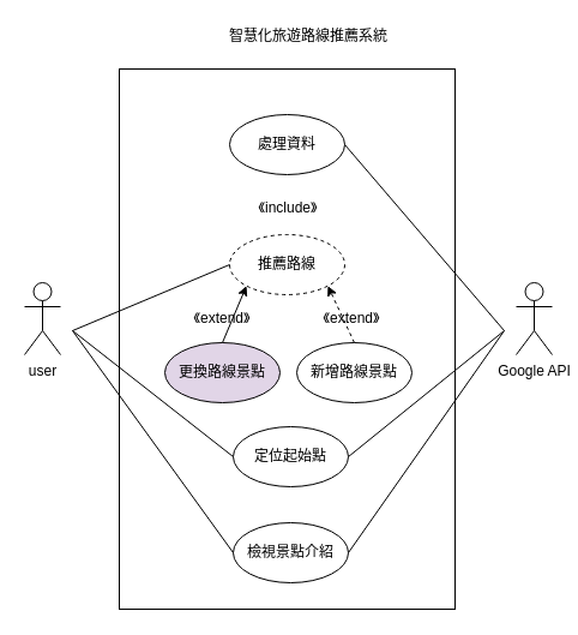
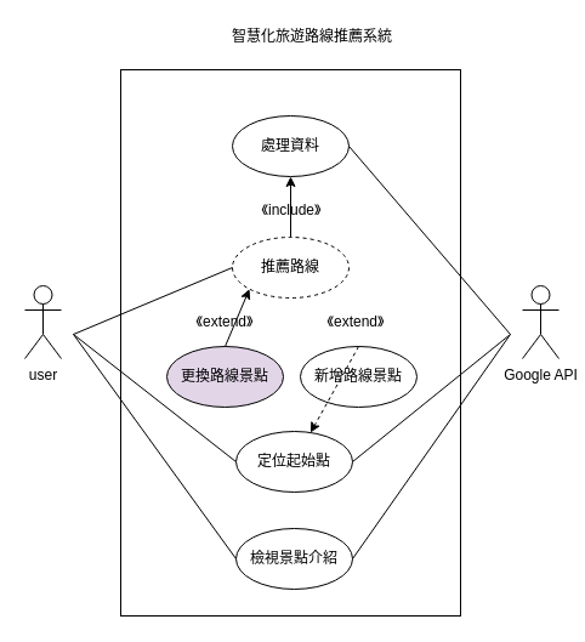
  <mxCell id="0" />
  <mxCell id="1" parent="0" />
  <mxCell id="2" value="" style="rounded=0;whiteSpace=wrap;html=1;" parent="1" vertex="1"><mxGeometry x="99" y="57" width="280" height="450" as="geometry" /></mxCell>
  <mxCell id="3" value="定位起始點" style="ellipse;whiteSpace=wrap;html=1;" parent="1" vertex="1"><mxGeometry x="194" y="355" width="96" height="50" as="geometry" /></mxCell>
+ <mxCell id="4" style="edgeStyle=orthogonalEdgeStyle;rounded=0;orthogonalLoop=1;jettySize=auto;html=1;exitX=0.5;exitY=0;exitDx=0;exitDy=0;entryX=0.5;entryY=1;entryDx=0;entryDy=0;" edge="1" parent="1" source="5" target="16"><mxGeometry relative="1" as="geometry" /></mxCell>
  <mxCell id="5" value="推薦路線" style="ellipse;whiteSpace=wrap;html=1;dashed=1;" parent="1" vertex="1"><mxGeometry x="191" y="195" width="96" height="50" as="geometry" /></mxCell>
  <mxCell id="6" value="user" style="shape=umlActor;verticalLabelPosition=bottom;verticalAlign=top;html=1;outlineConnect=0;" parent="1" vertex="1"><mxGeometry x="20" y="235" width="30" height="60" as="geometry" /></mxCell>
  <mxCell id="7" value="Google API" style="shape=umlActor;verticalLabelPosition=bottom;verticalAlign=top;html=1;outlineConnect=0;" parent="1" vertex="1"><mxGeometry x="430" y="235" width="30" height="60" as="geometry" /></mxCell>
  <mxCell id="8" value="新增路線景點" style="ellipse;whiteSpace=wrap;html=1;" parent="1" vertex="1"><mxGeometry x="247" y="285" width="96" height="50" as="geometry" /></mxCell>
  <mxCell id="9" value="更換路線景點" style="ellipse;whiteSpace=wrap;html=1;fillColor=#e1d5e7;" parent="1" vertex="1"><mxGeometry x="137" y="285" width="96" height="50" as="geometry" /></mxCell>
  <mxCell id="10" value="" style="endArrow=classic;html=1;exitX=0.5;exitY=0;exitDx=0;exitDy=0;entryX=0;entryY=1;entryDx=0;entryDy=0;dashed=0;" parent="1" source="9" target="5" edge="1"><mxGeometry width="50" height="50" relative="1" as="geometry"><mxPoint x="167" y="205" as="sourcePoint" /><mxPoint x="217" y="155" as="targetPoint" /></mxGeometry></mxCell>
- <mxCell id="11" value="" style="endArrow=classic;html=1;exitX=0.5;exitY=0;exitDx=0;exitDy=0;entryX=1;entryY=1;entryDx=0;entryDy=0;dashed=1;" parent="1" source="8" target="5" edge="1"><mxGeometry width="50" height="50" relative="1" as="geometry"><mxPoint x="185" y="295" as="sourcePoint" /><mxPoint x="215.059" y="247.678" as="targetPoint" /></mxGeometry></mxCell>
+ <mxCell id="11" value="" style="endArrow=classic;html=1;exitX=0.5;exitY=0;exitDx=0;exitDy=0;dashed=1;" parent="1" source="8" target="3" edge="1"><mxGeometry width="50" height="50" relative="1" as="geometry"><mxPoint x="185" y="295" as="sourcePoint" /><mxPoint x="215.059" y="247.678" as="targetPoint" /></mxGeometry></mxCell>
  <mxCell id="12" value="《extend》" style="text;html=1;strokeColor=none;fillColor=none;align=center;verticalAlign=middle;whiteSpace=wrap;rounded=0;" parent="1" vertex="1"><mxGeometry x="165" y="255" width="40" height="20" as="geometry" /></mxCell>
  <mxCell id="13" value="檢視景點介紹" style="ellipse;whiteSpace=wrap;html=1;" parent="1" vertex="1"><mxGeometry x="194" y="435" width="96" height="50" as="geometry" /></mxCell>
  <mxCell id="14" value="" style="endArrow=none;html=1;exitX=0;exitY=0.5;exitDx=0;exitDy=0;" parent="1" source="13" edge="1"><mxGeometry width="50" height="50" relative="1" as="geometry"><mxPoint x="170" y="371" as="sourcePoint" /><mxPoint x="60" y="275" as="targetPoint" /></mxGeometry></mxCell>
  <mxCell id="15" value="智慧化旅遊路線推薦系統" style="text;html=1;strokeColor=none;fillColor=none;align=center;verticalAlign=middle;whiteSpace=wrap;rounded=0;" parent="1" vertex="1"><mxGeometry x="186" y="20" width="142" height="20" as="geometry" /></mxCell>
  <mxCell id="16" value="處理資料" style="ellipse;whiteSpace=wrap;html=1;" vertex="1" parent="1"><mxGeometry x="191" y="95" width="96" height="50" as="geometry" /></mxCell>
  <mxCell id="17" value="《extend》" style="text;html=1;strokeColor=none;fillColor=none;align=center;verticalAlign=middle;whiteSpace=wrap;rounded=0;" vertex="1" parent="1"><mxGeometry x="273" y="255" width="40" height="20" as="geometry" /></mxCell>
  <mxCell id="18" value="《include》" style="text;html=1;strokeColor=none;fillColor=none;align=center;verticalAlign=middle;whiteSpace=wrap;rounded=0;" vertex="1" parent="1"><mxGeometry x="220" y="163" width="40" height="20" as="geometry" /></mxCell>
  <mxCell id="19" value="" style="endArrow=none;html=1;exitX=0;exitY=0.5;exitDx=0;exitDy=0;" edge="1" parent="1" source="3"><mxGeometry width="50" height="50" relative="1" as="geometry"><mxPoint x="-6" y="440" as="sourcePoint" /><mxPoint x="60" y="275" as="targetPoint" /></mxGeometry></mxCell>
  <mxCell id="20" value="" style="endArrow=none;html=1;exitX=0;exitY=0.5;exitDx=0;exitDy=0;" edge="1" parent="1" source="5"><mxGeometry width="50" height="50" relative="1" as="geometry"><mxPoint x="214" y="480" as="sourcePoint" /><mxPoint x="60" y="275" as="targetPoint" /></mxGeometry></mxCell>
  <mxCell id="21" value="" style="endArrow=none;html=1;exitX=1;exitY=0.5;exitDx=0;exitDy=0;" edge="1" parent="1" source="16"><mxGeometry width="50" height="50" relative="1" as="geometry"><mxPoint x="224" y="490" as="sourcePoint" /><mxPoint x="420" y="275" as="targetPoint" /></mxGeometry></mxCell>
  <mxCell id="22" value="" style="endArrow=none;html=1;entryX=1;entryY=0.5;entryDx=0;entryDy=0;" edge="1" parent="1" target="3"><mxGeometry width="50" height="50" relative="1" as="geometry"><mxPoint x="420" y="275" as="sourcePoint" /><mxPoint x="100" y="315" as="targetPoint" /></mxGeometry></mxCell>
  <mxCell id="23" value="" style="endArrow=none;html=1;exitX=1;exitY=0.5;exitDx=0;exitDy=0;" edge="1" parent="1" source="13"><mxGeometry width="50" height="50" relative="1" as="geometry"><mxPoint x="244" y="510" as="sourcePoint" /><mxPoint x="420" y="275" as="targetPoint" /></mxGeometry></mxCell>
